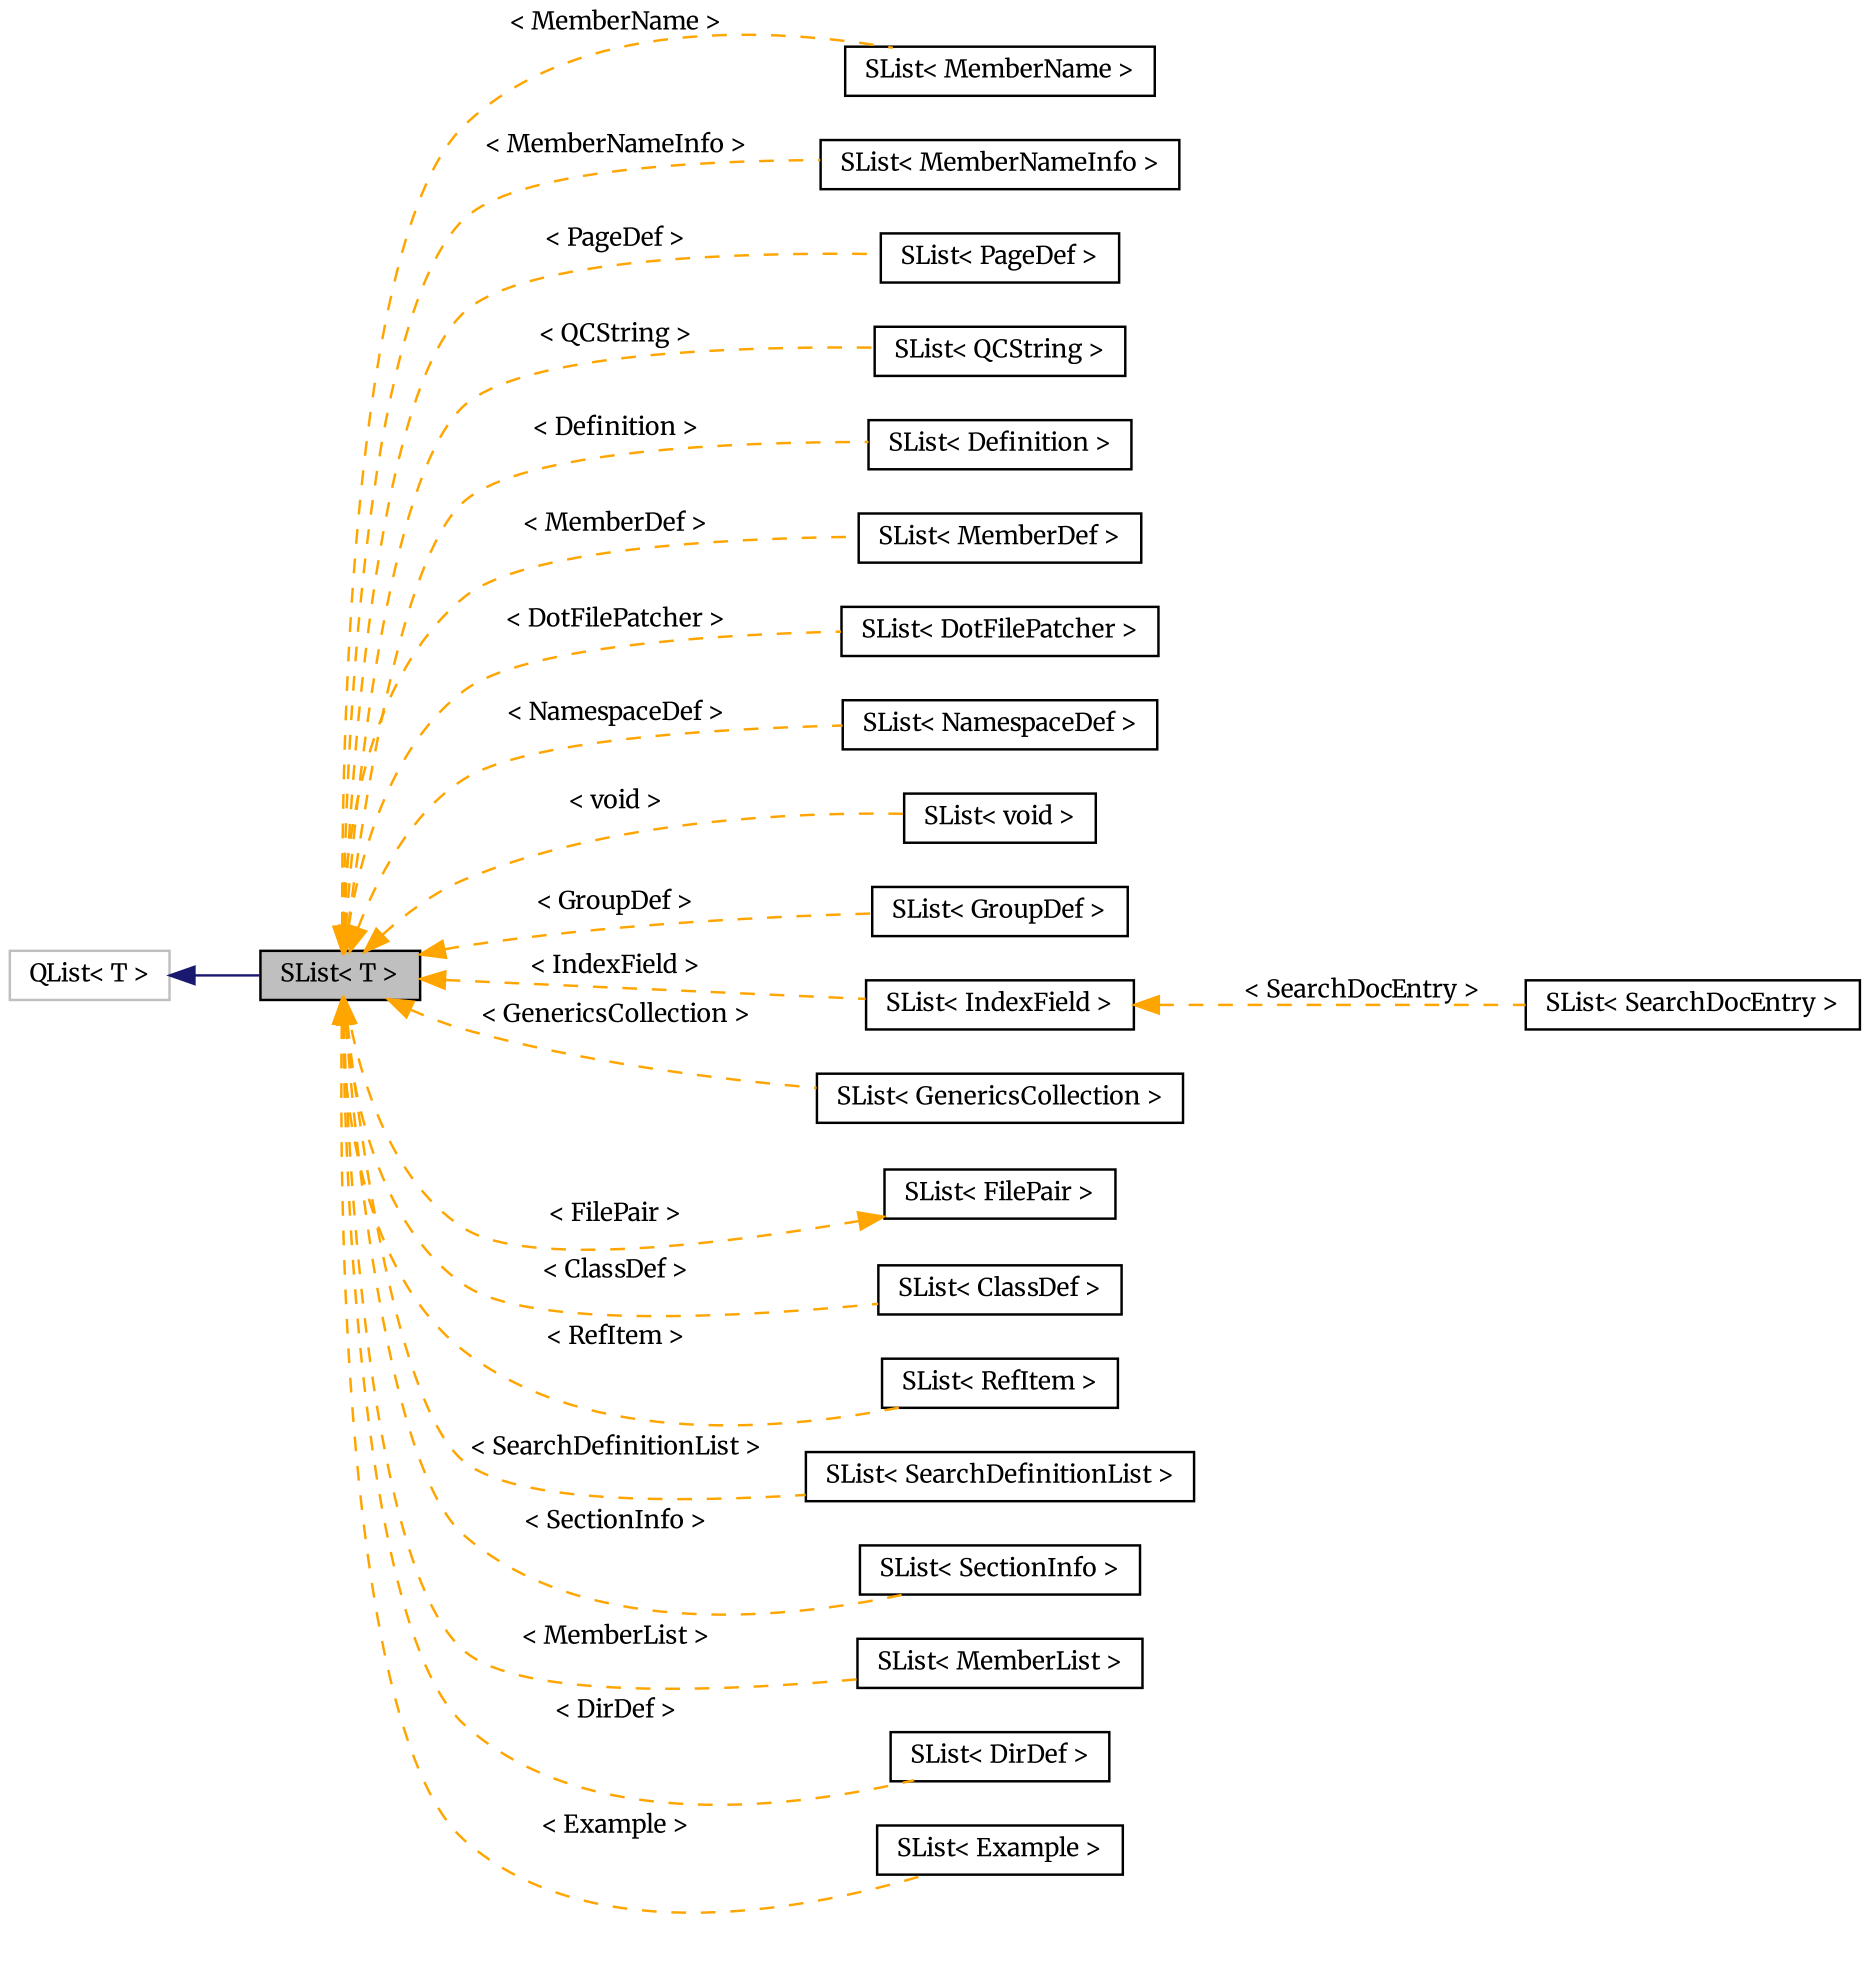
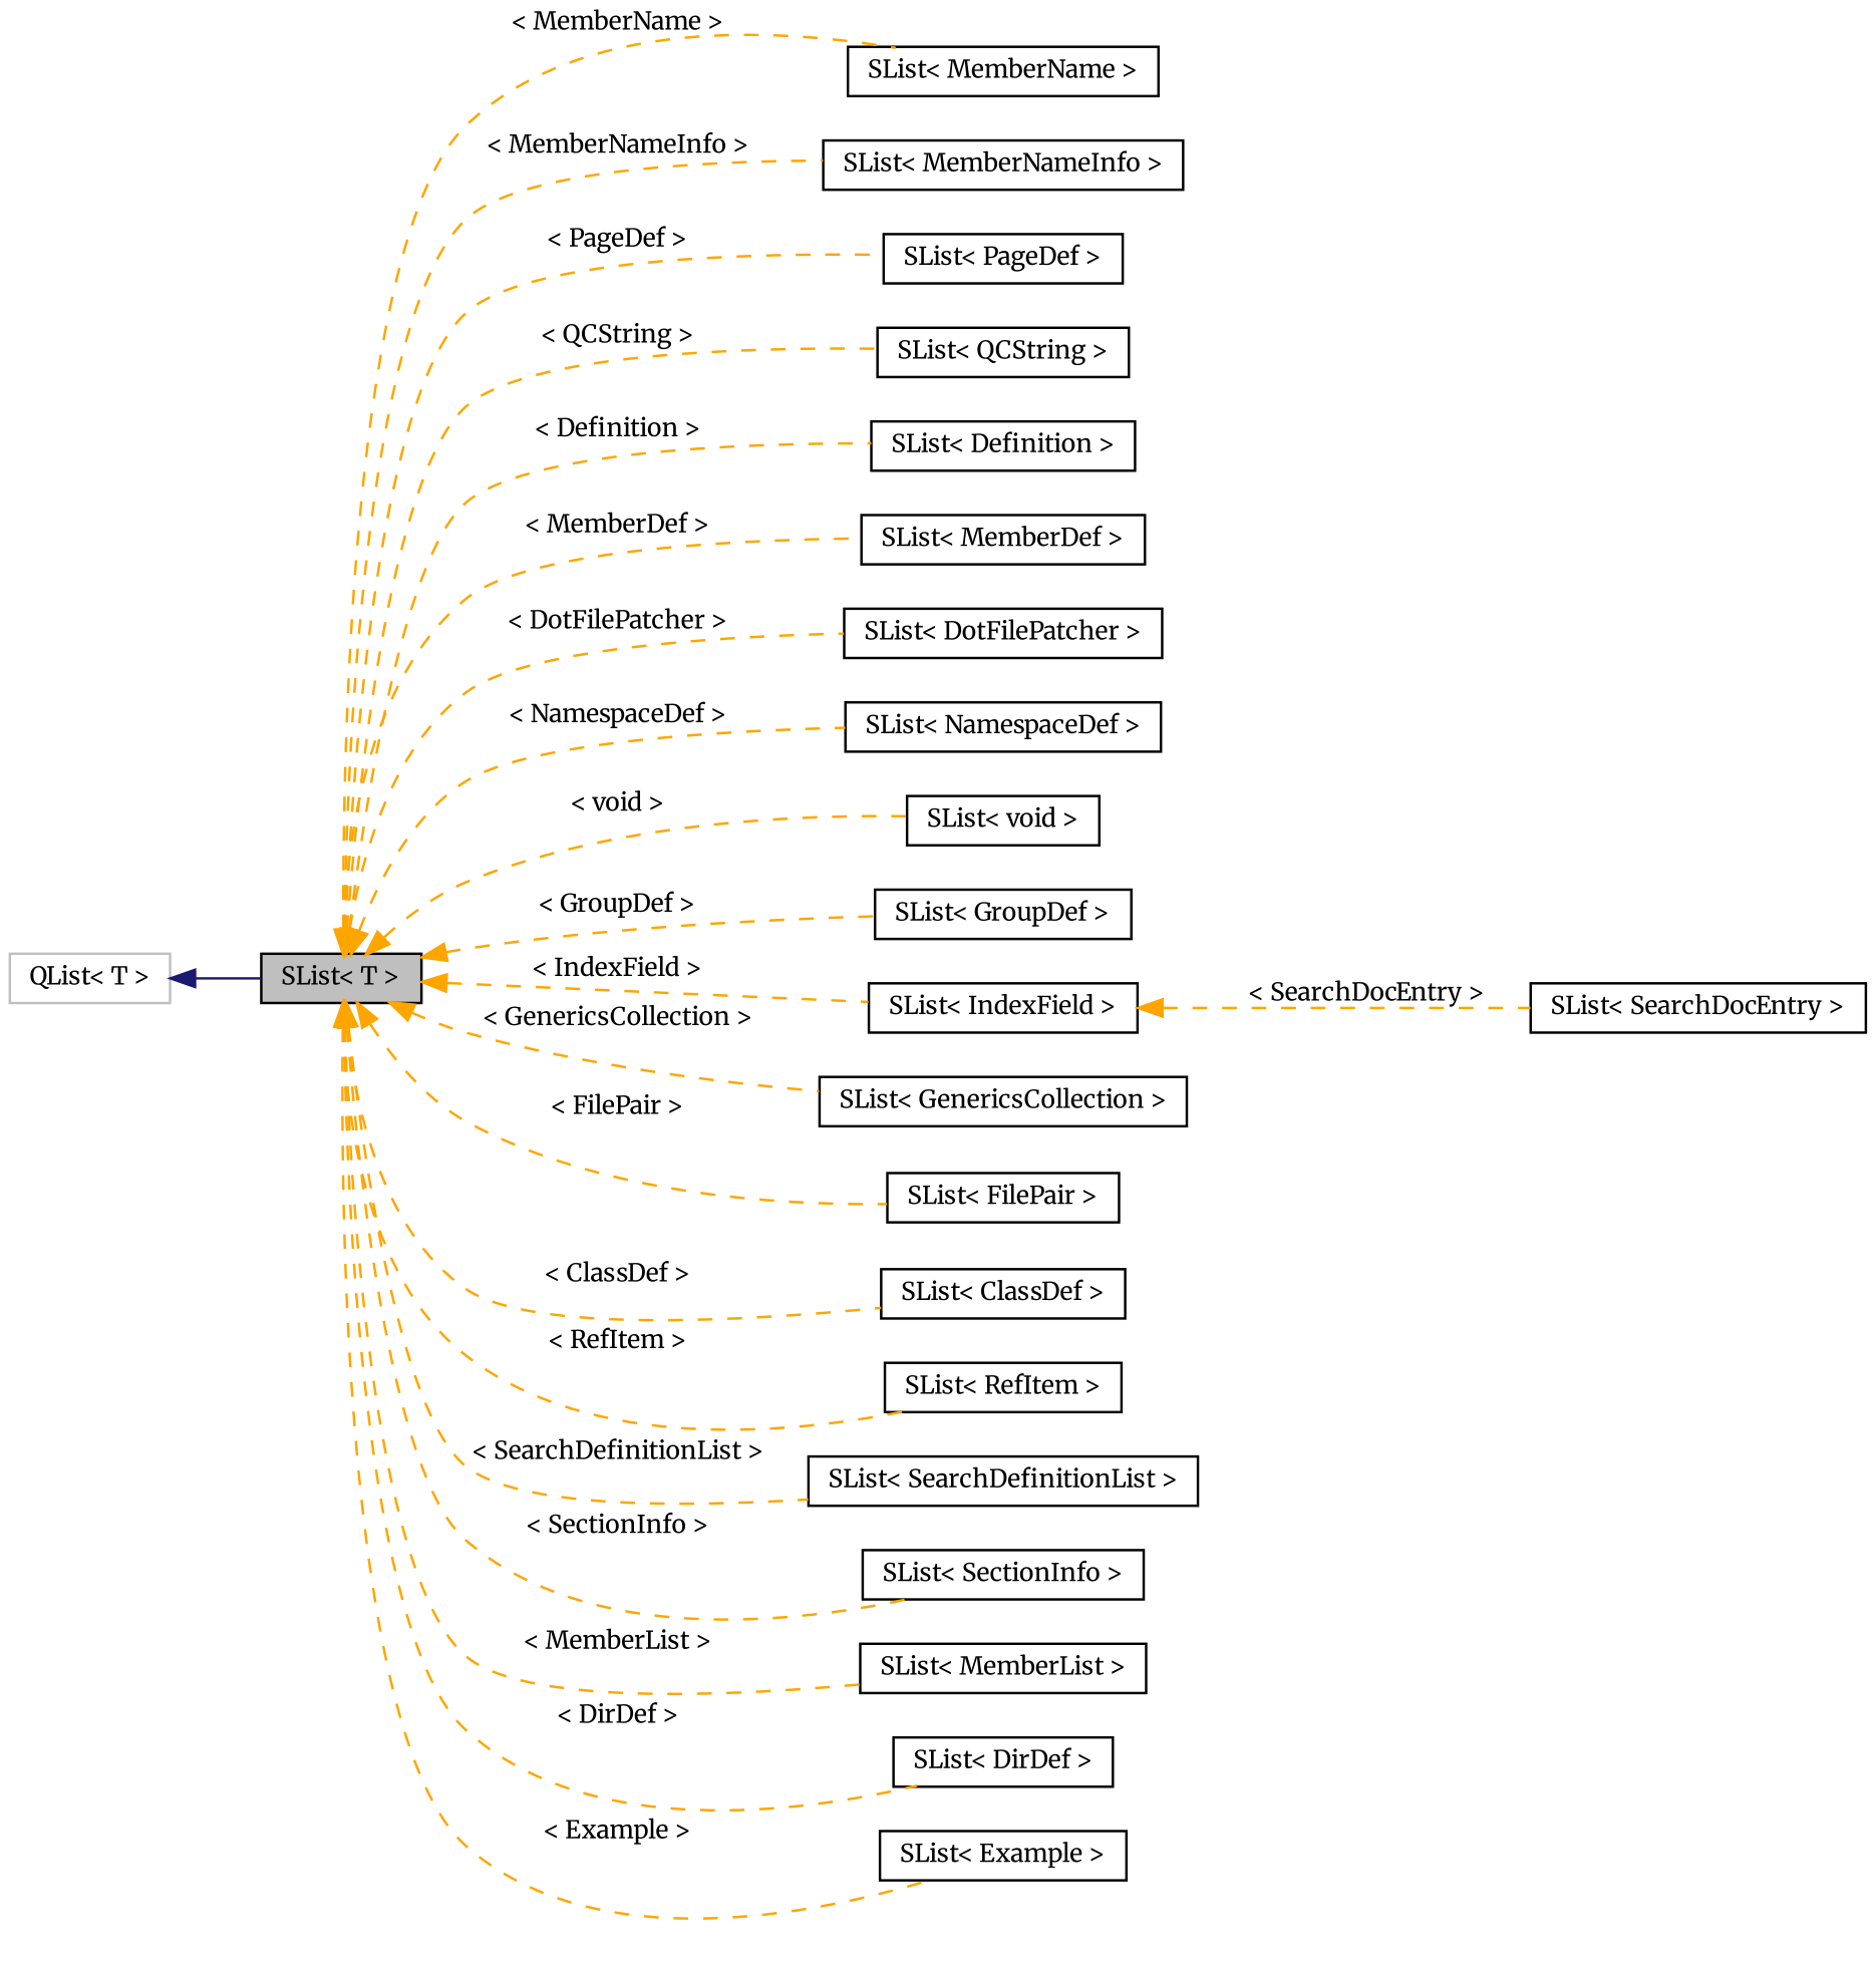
  digraph {
    fontname=Merriweather
    rankdir=LR
    node [color=black fillcolor=white fontname=Merriweather fontsize=10 shape=record style=filled]
    edge [color=orange dir=back fontname=Merriweather fontsize=10 labelfontname=Helvetica labelfontsize=10 style=dashed]
    n1 [fillcolor=grey75 fontcolor=black height=0.2 label="SList\< T \>" width=0.4]
    n2 [height=0.2 label="SList\< MemberName \>" width=0.4]
    n3 [height=0.2 label="SList\< MemberNameInfo \>" width=0.4]
    n4 [height=0.2 label="SList\< PageDef \>" width=0.4]
    n5 [height=0.2 label="SList\< QCString \>" width=0.4]
    n6 [height=0.2 label="SList\< Definition \>" width=0.4]
    n7 [height=0.2 label="SList\< MemberDef \>" width=0.4]
    n8 [height=0.2 label="SList\< DotFilePatcher \>" width=0.4]
    n9 [height=0.2 label="SList\< NamespaceDef \>" width=0.4]
    n10 [height=0.2 label="SList\< void \>" width=0.4]
    n11 [height=0.2 label="SList\< GroupDef \>" width=0.4]
    n12 [height=0.2 label="SList\< IndexField \>" width=0.4]
    n13 [height=0.2 label="SList\< GenericsCollection \>" width=0.4]
    n14 [height=0.2 label="SList\< FilePair \>" width=0.4]
    n15 [height=0.2 label="SList\< ClassDef \>" width=0.4]
    n16 [height=0.2 label="SList\< RefItem \>" width=0.4]
    n17 [height=0.2 label="SList\< SearchDefinitionList \>" width=0.4]
    n18 [height=0.2 label="SList\< SectionInfo \>" width=0.4]
    n19 [height=0.2 label="SList\< MemberList \>" width=0.4]
    n20 [height=0.2 label="SList\< DirDef \>" width=0.4]
    n21 [height=0.2 label="SList\< Example \>" width=0.4]
    n22 [height=0.2 label="SList\< SearchDocEntry \>" width=0.4]
    n23 [color=grey75 height=0.2 label="QList\< T \>" width=0.4]
    n1 -> n2 [label=" \< MemberName \>"]
    n1 -> n3 [label=" \< MemberNameInfo \>"]
    n1 -> n4 [label=" \< PageDef \>"]
    n1 -> n5 [label=" \< QCString \>"]
    n1 -> n6 [label=" \< Definition \>"]
    n1 -> n7 [label=" \< MemberDef \>"]
    n1 -> n8 [label=" \< DotFilePatcher \>"]
    n1 -> n9 [label=" \< NamespaceDef \>"]
    n1 -> n10 [label=" \< void \>"]
    n1 -> n11 [label=" \< GroupDef \>"]
    n1 -> n12 [label=" \< IndexField \>"]
    n1 -> n13 [label=" \< GenericsCollection \>"]
-   n14 -> n1 [label=" \< FilePair \>"]
+   n1 -> n14 [label=" \< FilePair \>"]
    n1 -> n15 [label=" \< ClassDef \>"]
    n1 -> n16 [label=" \< RefItem \>"]
    n1 -> n17 [label=" \< SearchDefinitionList \>"]
    n1 -> n18 [label=" \< SectionInfo \>"]
    n1 -> n19 [label=" \< MemberList \>"]
    n1 -> n20 [label=" \< DirDef \>"]
    n1 -> n21 [label=" \< Example \>"]
    n12 -> n22 [label=" \< SearchDocEntry \>"]
    n23 -> n1 [color=midnightblue style=solid]
  }
